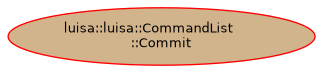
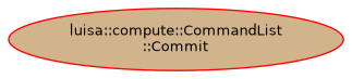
  digraph {
    rankdir=TB
    fontname="DejaVu Sans"
-   n1 [color=red fillcolor=tan fontname="DejaVu Sans" fontsize=10 height=0.2 label="luisa::luisa::CommandList\l::Commit" shape=ellipse style=filled width=0.4]
+   n1 [color=red fillcolor=tan fontname="DejaVu Sans" fontsize=10 height=0.2 label="luisa::compute::CommandList\l::Commit" shape=ellipse style=filled width=0.4]
  }
